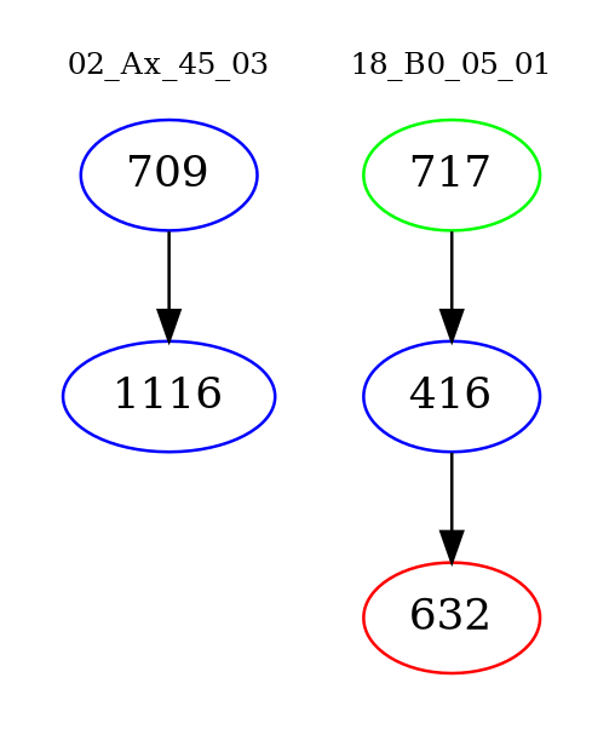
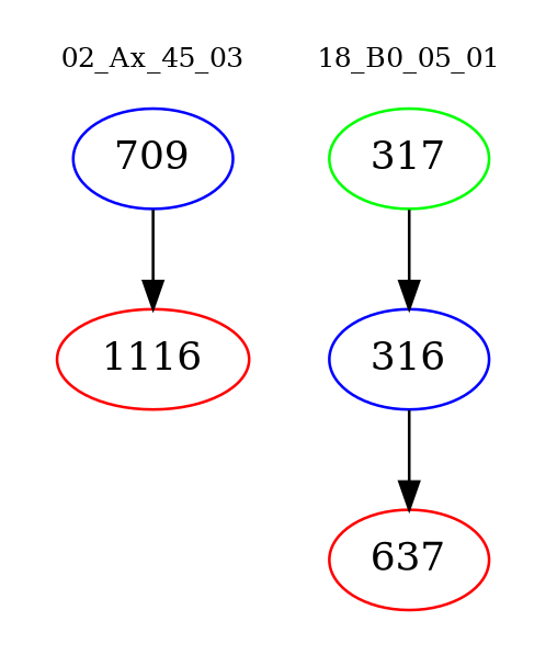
  digraph {
    node [color=blue]
    edge [color=black]
    n1 [label=709]
-   n2 [label=1116]
-   n3 [color=green label=717]
-   n4 [label=416]
-   n5 [color=red label=632]
+   n2 [color=red label=1116]
+   n3 [color=green label=317]
+   n4 [label=316]
+   n5 [color=red label=637]
    subgraph cluster_1 {
      color=white
      fontsize=10
      label="02_Ax_45_03"
      n1
      n2
    }
    subgraph cluster_2 {
      color=white
      fontsize=10
      label="18_B0_05_01"
      n3
      n4
      n5
    }
    n1 -> n2
    n3 -> n4
    n4 -> n5
  }
